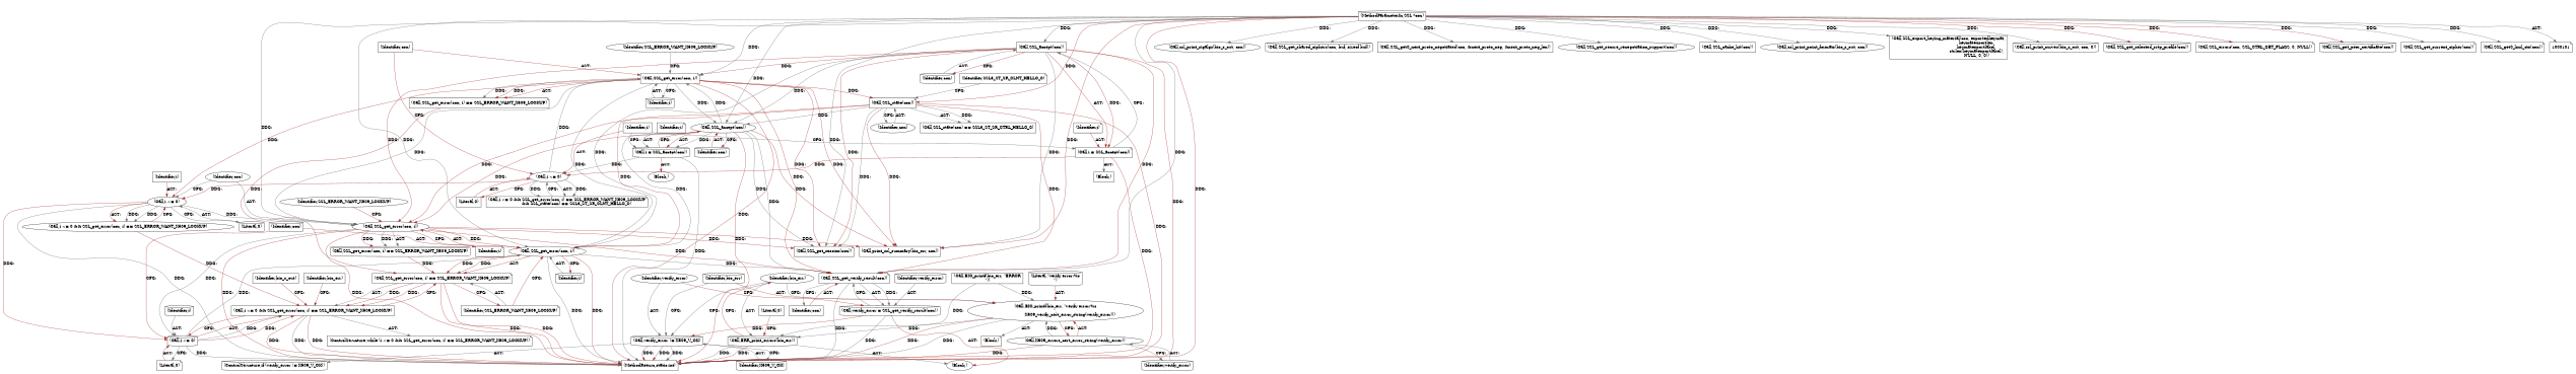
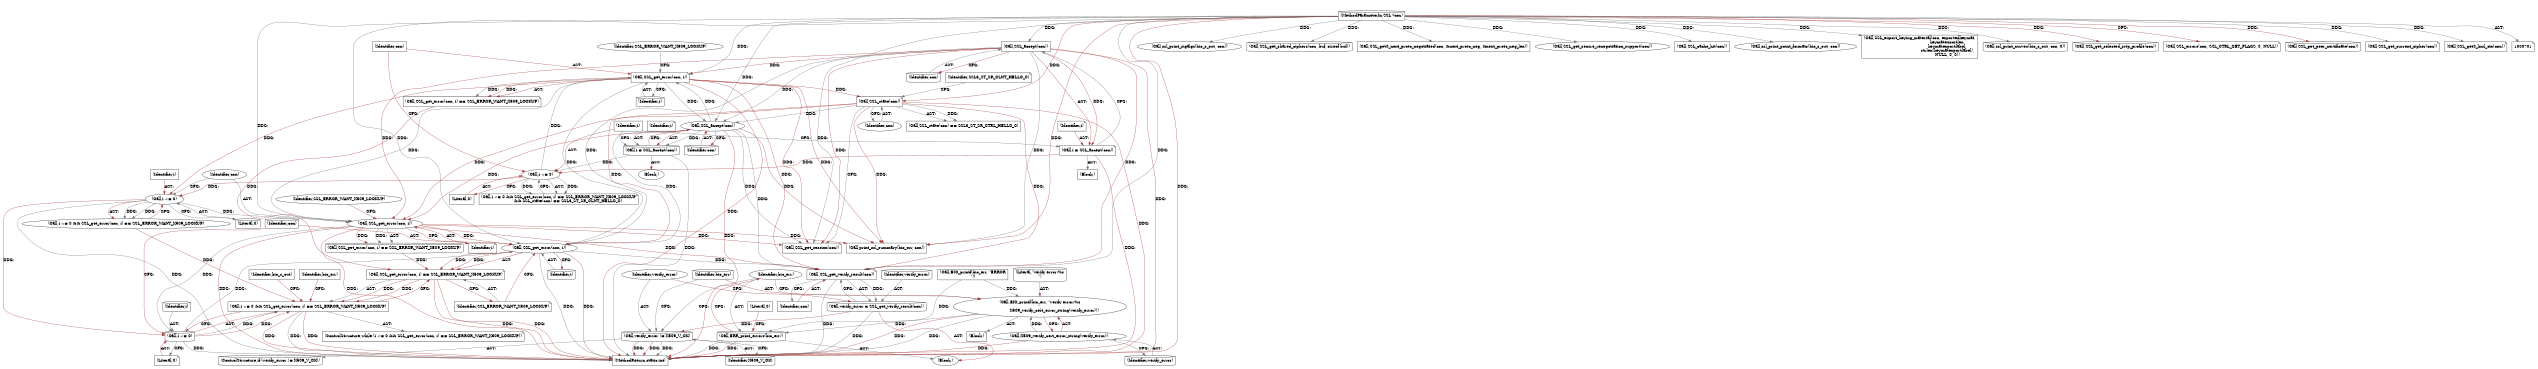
  digraph {
    node [shape=cylinder]
    edge [color=gray40]
    n1 [label="(Call,SSL_get_error(con, i))" shape=ellipse]
    n2 [label="(Call,SSL_get_error(con, i) == SSL_ERROR_WANT_X509_LOOKUP)" shape=note]
    n3 [label="(Call,SSL_get_verify_result(con))" shape=note]
    n4 [label="(MethodReturn,static int)" shape=note]
    n5 [label="(Identifier,i)"]
    n6 [label="(Call,i <= 0 && SSL_get_error(con, i) == SSL_ERROR_WANT_X509_LOOKUP)" shape=box]
    n7 [label="(Identifier,SSL_ERROR_WANT_X509_LOOKUP)" shape=note]
    n8 [label="(Call,verify_error = SSL_get_verify_result(con))"]
    n9 [label="(Identifier,con)" shape=box]
    n10 [label="(Call,SSL_get_error(con, i))" shape=note]
    n11 [label="(Call,SSL_accept(con))" shape=ellipse]
    n12 [label="(Call,SSL_state(con))" shape=note]
    n13 [label="(Call,SSL_get_error(con, i))" shape=ellipse]
    n14 [label="(Call,i <= 0)" shape=ellipse]
    n15 [label="(Call,SSL_get_session(con))" shape=note]
    n16 [label="(Identifier,i)"]
    n17 [label="(Call,print_ssl_summary(bio_err, con))" shape=box]
    n18 [label="(Call,SSL_get_error(con, i) == SSL_ERROR_WANT_X509_LOOKUP)" shape=note]
    n19 [label="(Call,i = SSL_accept(con))"]
    n20 [label="(Identifier,con)"]
    n21 [label="(Identifier,con)" shape=ellipse]
    n22 [label="(Call,SSL_state(con) == SSL3_ST_SR_CTRL_HELLO_C)" shape=box]
    n23 [label="(Call,i <= 0)"]
    n24 [label="(Call,SSL_get_error(con, i) == SSL_ERROR_WANT_X509_LOOKUP)"]
    n25 [label="(Identifier,i)" shape=note]
    n26 [label="(Call,i <= 0 && SSL_get_error(con, i) == SSL_ERROR_WANT_X509_LOOKUP)" shape=ellipse]
    n27 [label="(Literal,0)"]
    n28 [label="(Call,i <= 0)" shape=ellipse]
    n29 [label="(Block,)" shape=ellipse]
    n30 [label="(Call,SSL_accept(con))" shape=box]
    n31 [label="(Call,i = SSL_accept(con))" shape=note]
    n32 [label="(Identifier,con)"]
    n33 [label="(Block,)" shape=box]
    n34 [label="(MethodParameterIn,SSL *con)"]
    n35 [label="(Call,ssl_print_sigalgs(bio_s_out, con))" shape=ellipse]
    n36 [label="(Call,SSL_get_shared_ciphers(con, buf, sizeof buf))"]
    n37 [label="(Call,SSL_get0_next_proto_negotiated(con, &next_proto_neg, &next_proto_neg_len))" shape=box]
    n38 [label="(Call,SSL_get_secure_renegotiation_support(con))" shape=ellipse]
    n39 [label="(Call,SSL_cache_hit(con))" shape=box]
    n40 [label="(Call,ssl_print_point_formats(bio_s_out, con))" shape=ellipse]
    n41 [label="(Call,SSL_export_keying_material(con, exportedkeymat,\n                                            keymatexportlen,\n                                            keymatexportlabel,\n                                            strlen(keymatexportlabel),\n                                            NULL, 0, 0))" shape=box]
    n42 [label="(Call,ssl_print_curves(bio_s_out, con, 0))"]
    n43 [label="(Call,SSL_get_selected_srtp_profile(con))"]
    n44 [label="(Call,SSL_errors(con, SSL_CTRL_GET_FLAGS, 0, NULL))" shape=note]
    n45 [label="(Call,SSL_get_peer_certificate(con))"]
    n46 [label="(Call,SSL_get_current_cipher(con))" shape=note]
    n47 [label="(Call,SSL_get0_kssl_ctx(con))" shape=note]
-   1000101 [shape=note]
+   1000101 [shape=note label=1000701]
    n49 [label="(Literal,0)" shape=box]
    n50 [label="(Call,i <= 0 && SSL_get_error(con, i) == SSL_ERROR_WANT_X509_LOOKUP\n               && SSL_state(con) == SSL3_ST_SR_CLNT_HELLO_C)" shape=note]
    n51 [label="(Literal,0)" shape=note]
    n52 [label="(ControlStructure,while (i <= 0 && SSL_get_error(con, i) == SSL_ERROR_WANT_X509_LOOKUP))" shape=note]
    n53 [label="(Call,verify_error != X509_V_OK)"]
    n54 [label="(Block,)" shape=ellipse]
    n55 [label="(ControlStructure,if (verify_error != X509_V_OK))"]
    n56 [label="(Identifier,X509_V_OK)"]
-   n57 [label="(Call,X509_errors_cert_error_string(verify_error))" shape=ellipse]
+   n57 [label="(Call,X509_verify_cert_error_string(verify_error))" shape=ellipse]
    n58 [label="(Call,BIO_printf(bio_err, \"verify error:%s\n\",\n                       X509_verify_cert_error_string(verify_error)))" shape=ellipse]
    n59 [label="(Identifier,verify_error)"]
    n60 [label="(Call,ERR_print_errors(bio_err))"]
    n61 [label="(Block,)" shape=note]
    n62 [label="(Identifier,bio_err)" shape=ellipse]
    n63 [label="(Identifier,verify_error)"]
    n64 [label="(Identifier,i)"]
    n65 [label="(Literal,\"verify error:%s\n\")"]
    n66 [label="(Literal,0)" shape=box]
    n67 [label="(Identifier,i)" shape=note]
    n68 [label="(Identifier,con)"]
    n69 [label="(Identifier,con)" shape=box]
    n70 [label="(Identifier,con)" shape=ellipse]
    n71 [label="(Identifier,i)" shape=box]
    n72 [label="(Identifier,SSL_ERROR_WANT_X509_LOOKUP)" shape=ellipse]
    n73 [label="(Identifier,verify_error)" shape=ellipse]
    n74 [label="(Identifier,SSL_ERROR_WANT_X509_LOOKUP)" shape=ellipse]
    n75 [label="(Call,BIO_printf(bio_err, \"ERROR\n\"))" shape=box]
    n76 [label="(Identifier,i)" shape=note]
    n77 [label="(Identifier,i)" shape=box]
    n78 [label="(Identifier,bio_s_out)" shape=box]
    n79 [label="(Identifier,bio_err)" shape=box]
    n80 [label="(Identifier,SSL3_ST_SR_CLNT_HELLO_C)" shape=note]
    n81 [label="(Identifier,bio_err)"]
    n1 -> n2 [color=brown label="AST: "]
    n1 -> n2 [color=brown label="DDG: "]
    n1 -> n2 [color=brown label="DDG: "]
    n1 -> n3 [label="DDG: "]
    n1 -> n4 [color=brown label="DDG: "]
    n1 -> n4 [label="DDG: "]
    n1 -> n5 [color=brown label="CFG: "]
    n2 -> n4 [color=brown label="DDG: "]
    n2 -> n4 [color=brown label="DDG: "]
    n2 -> n6 [label="AST: "]
    n2 -> n6 [color=brown label="DDG: "]
    n2 -> n6 [color=brown label="DDG: "]
    n2 -> n7 [color=brown label="CFG: "]
    n3 -> n4 [label="DDG: "]
    n3 -> n8 [label="AST: "]
    n3 -> n8 [label="DDG: "]
    n3 -> n9 [label="CFG: "]
    n5 -> n1 [label="AST: "]
    n6 -> n2 [color=brown label="CFG: "]
    n6 -> n4 [color=brown label="DDG: "]
    n6 -> n4 [color=brown label="DDG: "]
    n6 -> n4 [label="DDG: "]
    n6 -> n23 [color=brown label="CFG: "]
    n6 -> n52 [label="AST: "]
    n7 -> n1 [color=brown label="CFG: "]
    n7 -> n2 [label="AST: "]
    n8 -> n3 [label="CFG: "]
    n8 -> n4 [label="DDG: "]
    n8 -> n53 [color=brown label="DDG: "]
    n8 -> n54 [color=brown label="AST: "]
    n9 -> n3 [color=brown label="AST: "]
    n10 -> n1 [label="DDG: "]
    n10 -> n3 [color=brown label="DDG: "]
    n10 -> n4 [color=brown label="DDG: "]
    n10 -> n11 [label="DDG: "]
    n10 -> n12 [color=brown label="DDG: "]
    n10 -> n13 [label="DDG: "]
    n10 -> n14 [color=brown label="DDG: "]
    n10 -> n15 [color=brown label="DDG: "]
    n10 -> n16 [label="CFG: "]
    n10 -> n17 [color=brown label="DDG: "]
    n10 -> n18 [color=brown label="AST: "]
    n10 -> n18 [label="DDG: "]
    n10 -> n18 [color=brown label="DDG: "]
    n11 -> n1 [label="DDG: "]
    n11 -> n3 [label="DDG: "]
    n11 -> n4 [color=brown label="DDG: "]
    n11 -> n10 [label="DDG: "]
    n11 -> n13 [color=brown label="DDG: "]
    n11 -> n15 [label="DDG: "]
    n11 -> n17 [color=brown label="DDG: "]
    n11 -> n19 [color=brown label="AST: "]
    n11 -> n19 [label="DDG: "]
    n11 -> n20 [color=brown label="CFG: "]
    n12 -> n1 [color=brown label="DDG: "]
    n12 -> n3 [color=brown label="DDG: "]
    n12 -> n4 [color=brown label="DDG: "]
    n12 -> n11 [label="DDG: "]
    n12 -> n13 [color=brown label="DDG: "]
-   n12 -> n15 [label="DDG: "]
+   n12 -> n15 [label="CFG: "]
    n12 -> n17 [color=brown label="DDG: "]
    n12 -> n21 [label="CFG: "]
    n12 -> n22 [label="AST: "]
    n12 -> n22 [label="DDG: "]
    n13 -> n1 [color=brown label="DDG: "]
    n13 -> n3 [color=brown label="DDG: "]
    n13 -> n4 [color=brown label="DDG: "]
    n13 -> n4 [color=brown label="DDG: "]
    n13 -> n15 [color=brown label="DDG: "]
    n13 -> n17 [color=brown label="DDG: "]
    n13 -> n23 [label="DDG: "]
    n13 -> n24 [label="AST: "]
    n13 -> n24 [color=brown label="DDG: "]
    n13 -> n24 [label="DDG: "]
    n13 -> n25 [color=brown label="CFG: "]
    n14 -> n4 [label="DDG: "]
    n14 -> n13 [label="DDG: "]
    n14 -> n23 [color=brown label="DDG: "]
    n14 -> n26 [color=brown label="AST: "]
    n14 -> n26 [label="DDG: "]
    n14 -> n26 [label="DDG: "]
    n14 -> n27 [label="CFG: "]
    n16 -> n10 [label="AST: "]
    n18 -> n2 [color=brown label="DDG: "]
    n19 -> n4 [label="DDG: "]
    n19 -> n11 [color=brown label="CFG: "]
    n19 -> n28 [label="DDG: "]
    n19 -> n29 [color=brown label="AST: "]
    n20 -> n11 [color=brown label="AST: "]
    n21 -> n12 [label="AST: "]
    n23 -> n1 [label="DDG: "]
    n23 -> n4 [label="DDG: "]
    n23 -> n6 [color=brown label="AST: "]
    n23 -> n6 [label="DDG: "]
    n23 -> n6 [color=brown label="DDG: "]
    n23 -> n51 [label="CFG: "]
    n24 -> n2 [color=brown label="DDG: "]
    n25 -> n13 [color=brown label="AST: "]
    n26 -> n6 [color=brown label="DDG: "]
    n26 -> n14 [color=brown label="CFG: "]
    n27 -> n14 [label="AST: "]
    n28 -> n10 [label="DDG: "]
    n28 -> n14 [color=brown label="DDG: "]
    n28 -> n49 [color=brown label="CFG: "]
    n28 -> n50 [label="AST: "]
    n28 -> n50 [label="DDG: "]
    n28 -> n50 [label="DDG: "]
    n30 -> n1 [label="DDG: "]
    n30 -> n3 [color=brown label="DDG: "]
    n30 -> n4 [color=brown label="DDG: "]
    n30 -> n10 [color=brown label="DDG: "]
    n30 -> n11 [label="DDG: "]
    n30 -> n13 [color=brown label="DDG: "]
    n30 -> n15 [color=brown label="DDG: "]
    n30 -> n17 [label="DDG: "]
    n30 -> n31 [color=brown label="AST: "]
    n30 -> n31 [color=brown label="DDG: "]
    n30 -> n32 [color=brown label="CFG: "]
    n31 -> n4 [color=brown label="DDG: "]
    n31 -> n28 [color=brown label="DDG: "]
    n31 -> n30 [label="CFG: "]
    n31 -> n33 [label="AST: "]
    n32 -> n30 [label="AST: "]
    n34 -> n1 [label="DDG: "]
    n34 -> n3 [label="DDG: "]
    n34 -> n4 [color=brown label="DDG: "]
    n34 -> n10 [label="DDG: "]
    n34 -> n11 [label="DDG: "]
    n34 -> n12 [color=brown label="DDG: "]
    n34 -> n13 [label="DDG: "]
    n34 -> n15 [label="DDG: "]
    n34 -> n17 [color=brown label="DDG: "]
    n34 -> n30 [label="DDG: "]
    n34 -> n35 [label="DDG: "]
    n34 -> n36 [label="DDG: "]
    n34 -> n37 [label="DDG: "]
    n34 -> n38 [label="DDG: "]
    n34 -> n39 [label="DDG: "]
    n34 -> n40 [label="DDG: "]
    n34 -> n41 [label="DDG: "]
    n34 -> n42 [label="DDG: "]
    n34 -> n43 [color=brown label="DDG: "]
-   n34 -> n44 [color=brown label="DDG: "]
+   n34 -> n44 [color=brown label="CFG: "]
    n34 -> n45 [color=brown label="DDG: "]
    n34 -> n46 [label="DDG: "]
    n34 -> n47 [label="DDG: "]
    n34 -> 1000101 [label="AST: "]
    n49 -> n28 [color=brown label="AST: "]
    n50 -> n28 [label="CFG: "]
    n51 -> n23 [color=brown label="AST: "]
    n53 -> n4 [color=brown label="DDG: "]
    n53 -> n4 [label="DDG: "]
    n53 -> n4 [color=brown label="DDG: "]
    n53 -> n55 [label="AST: "]
    n53 -> n56 [label="CFG: "]
    n56 -> n53 [label="AST: "]
    n57 -> n4 [color=brown label="DDG: "]
    n57 -> n58 [color=brown label="AST: "]
    n57 -> n58 [label="DDG: "]
    n57 -> n59 [label="CFG: "]
    n58 -> n4 [color=brown label="DDG: "]
    n58 -> n4 [label="DDG: "]
    n58 -> n57 [color=brown label="CFG: "]
    n58 -> n60 [label="DDG: "]
    n58 -> n61 [label="AST: "]
    n59 -> n57 [label="AST: "]
    n60 -> n4 [color=brown label="DDG: "]
    n60 -> n4 [label="DDG: "]
    n60 -> n54 [label="AST: "]
    n60 -> n62 [color=brown label="CFG: "]
    n62 -> n53 [label="CFG: "]
    n62 -> n58 [label="CFG: "]
    n62 -> n60 [label="AST: "]
    n63 -> n8 [label="AST: "]
    n64 -> n23 [label="AST: "]
    n65 -> n58 [color=brown label="AST: "]
    n66 -> n60 [color=brown label="CFG: "]
    n67 -> n31 [color=brown label="AST: "]
    n68 -> n1 [color=brown label="AST: "]
    n68 -> n23 [color=brown label="CFG: "]
    n69 -> n10 [color=brown label="AST: "]
    n69 -> n28 [color=brown label="CFG: "]
    n70 -> n13 [label="AST: "]
    n70 -> n14 [label="CFG: "]
    n71 -> n14 [color=brown label="AST: "]
    n72 -> n10 [label="CFG: "]
    n73 -> n8 [color=brown label="CFG: "]
    n73 -> n53 [label="AST: "]
    n74 -> n13 [color=brown label="CFG: "]
    n75 -> n58 [label="DDG: "]
    n75 -> n60 [label="DDG: "]
    n76 -> n19 [label="AST: "]
    n77 -> n19 [label="CFG: "]
    n77 -> n28 [color=brown label="AST: "]
    n77 -> n31 [label="CFG: "]
    n78 -> n6 [color=brown label="CFG: "]
    n79 -> n6 [color=brown label="CFG: "]
    n80 -> n12 [label="CFG: "]
    n81 -> n53 [label="CFG: "]
    n81 -> n58 [color=brown label="AST: "]
  }
